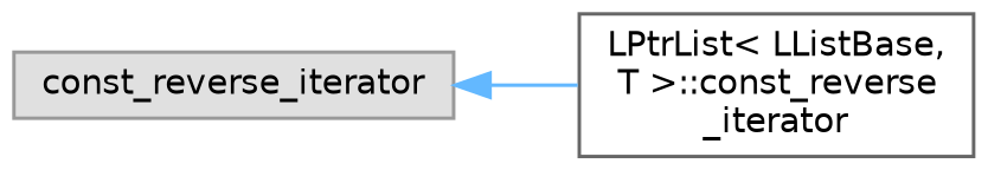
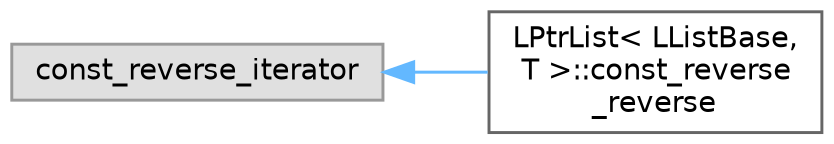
  digraph {
    rankdir=LR
    node [fontname=Helvetica fontsize=10 shape=box style=filled]
    n1 [color=grey60 fillcolor="#E0E0E0" height=0.2 label=const_reverse_iterator width=0.4]
-   n2 [color=grey40 fillcolor=white height=0.2 label="LPtrList\< LListBase,\l T \>::const_reverse\l_iterator" width=0.4]
+   n2 [color=grey40 fillcolor=white height=0.2 label="LPtrList\< LListBase,\l T \>::const_reverse\l_reverse" width=0.4]
    n1 -> n2 [color=steelblue1 dir=back fontname=Helvetica fontsize=10 labelfontname=Helvetica labelfontsize=10 style=solid]
  }
